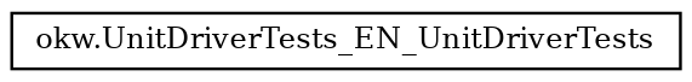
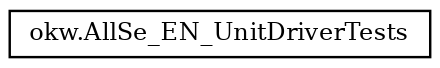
  digraph {
    rankdir=LR
    fontname="DejaVu Serif"
-   n1 [color=black fillcolor=white fontname="DejaVu Serif" fontsize=10 height=0.2 label="okw.UnitDriverTests_EN_UnitDriverTests" shape=record style=filled width=0.4]
+   n1 [color=black fillcolor=white fontname="DejaVu Serif" fontsize=10 height=0.2 label="okw.AllSe_EN_UnitDriverTests" shape=record style=filled width=0.4]
  }
